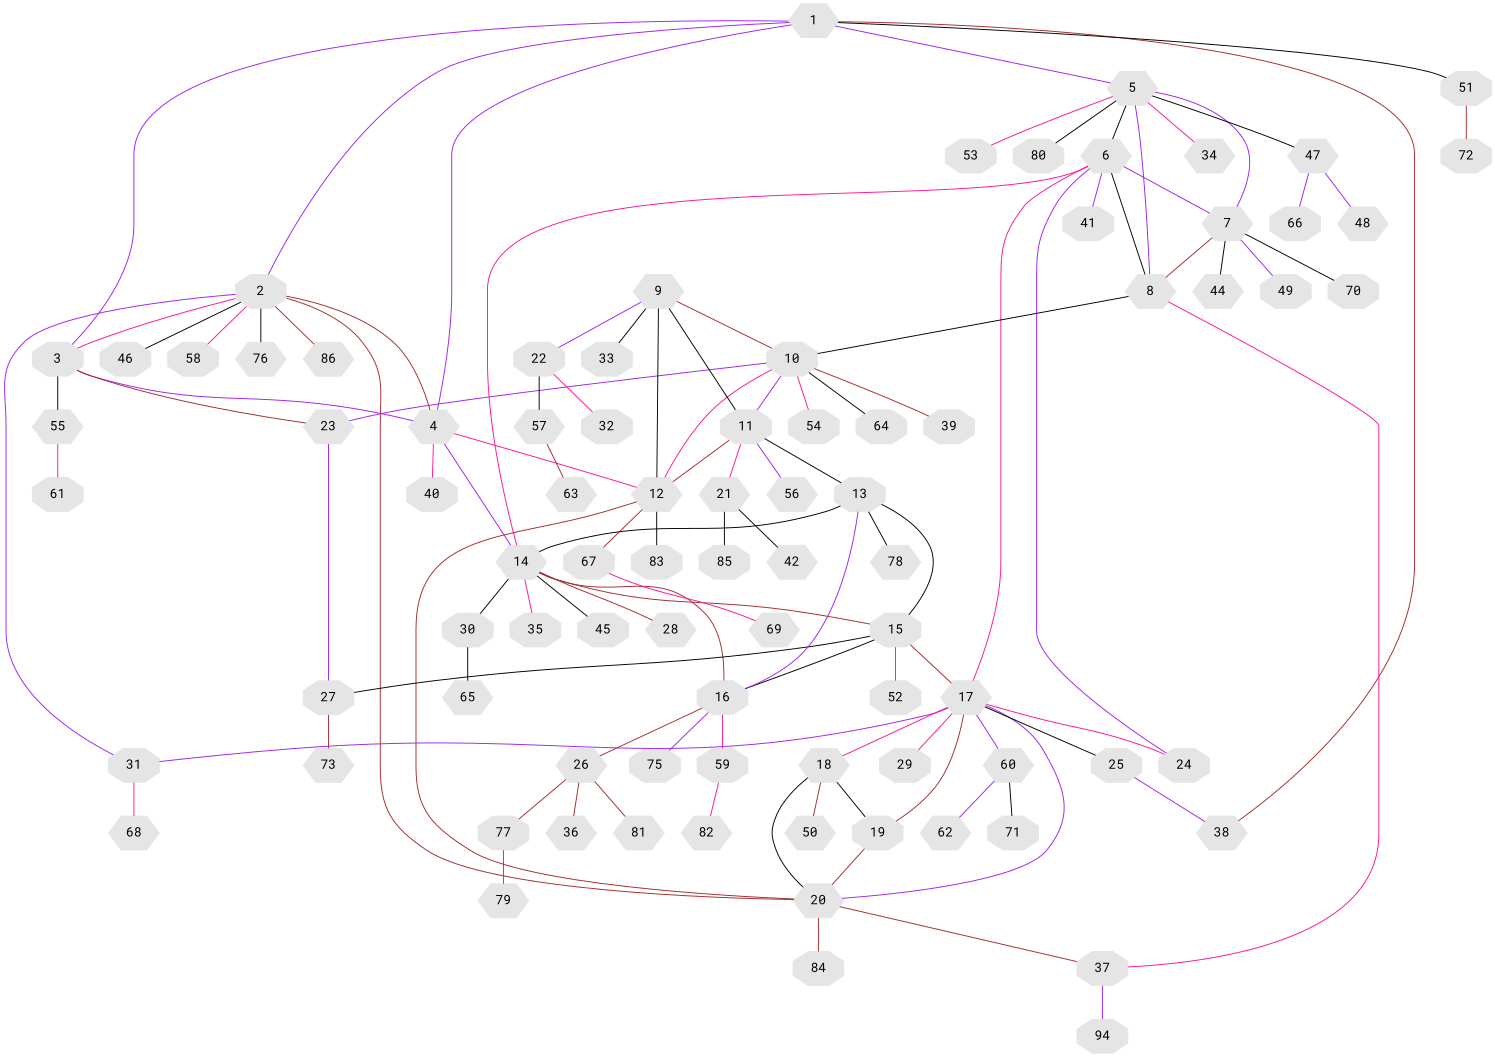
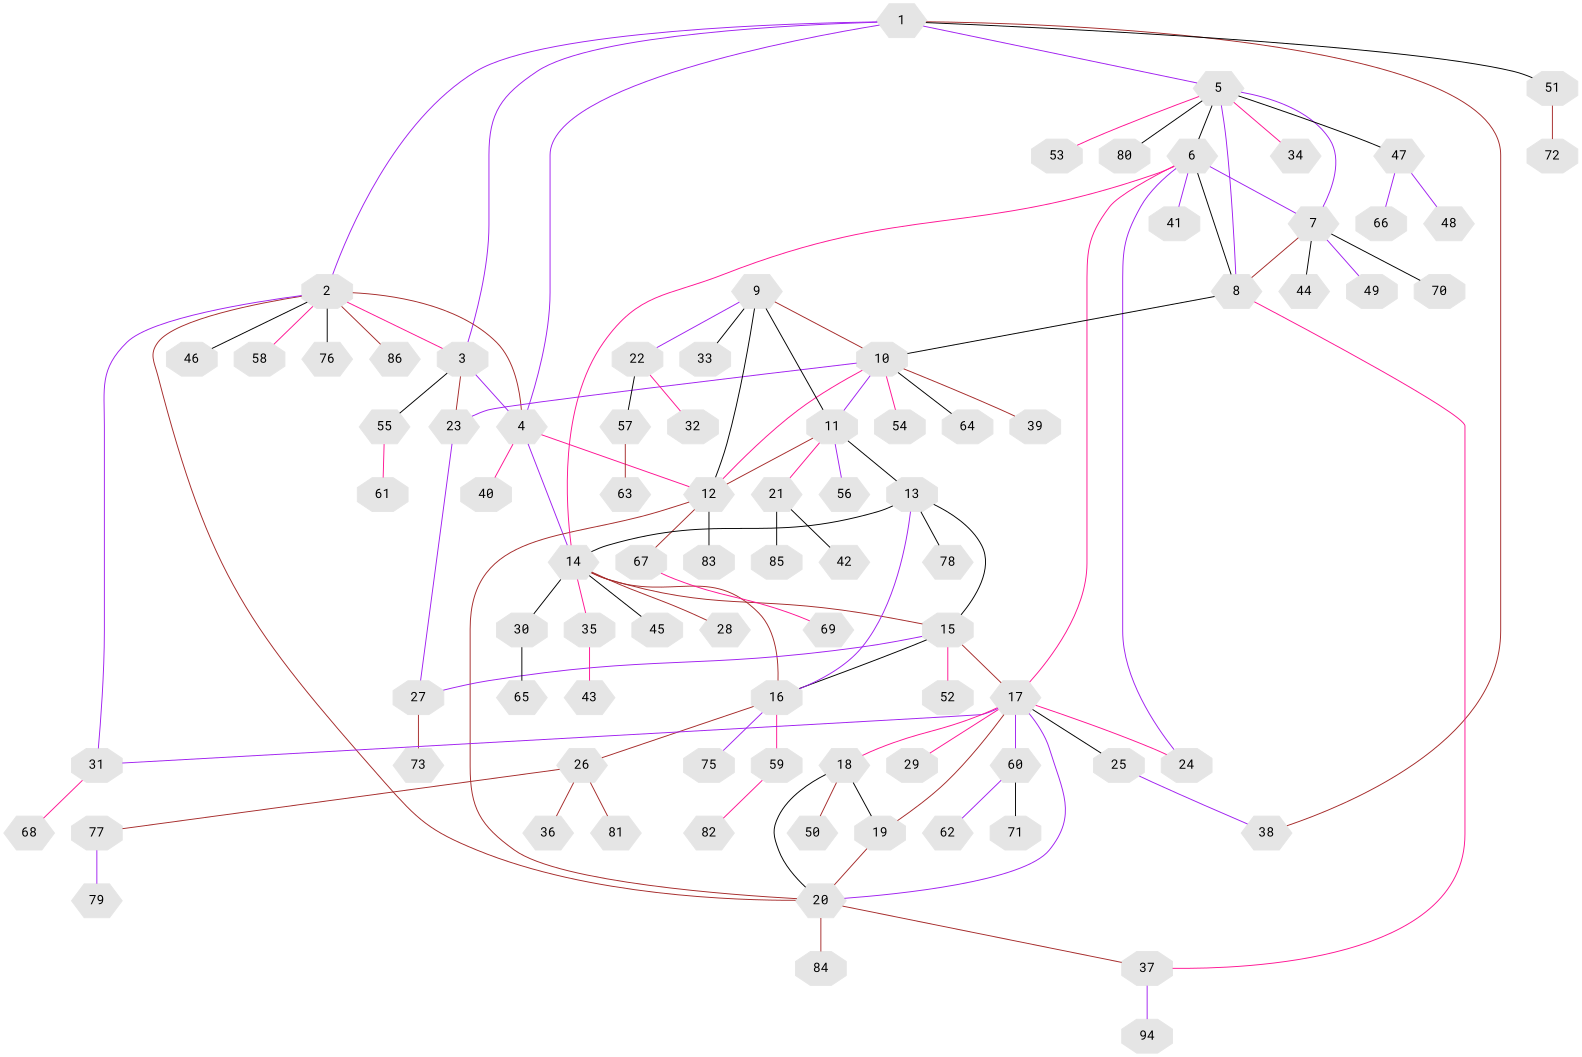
  graph {
    fontname="Roboto Mono"
    node [color=gray90 fontname="Roboto Mono" shape=octagon style=filled]
    edge [color=black fontname="Roboto Mono"]
    1 [shape=hexagon]
    2
    3
    4 [shape=hexagon]
    5 [shape=hexagon]
    38 [shape=hexagon]
    51
    20 [shape=hexagon]
    31
    46
    58
    76 [shape=hexagon]
    86 [shape=hexagon]
    23 [shape=hexagon]
    55 [shape=hexagon]
    12 [shape=hexagon]
    14 [shape=hexagon]
    40
    6 [shape=hexagon]
    7 [shape=hexagon]
    8 [shape=hexagon]
    34 [shape=hexagon]
    47 [shape=hexagon]
    53
    80
    72
    37
    84
    68 [shape=hexagon]
    27
    61
    67
    83
    15
    16
    28 [shape=hexagon]
    30
    35
    45
    17 [shape=hexagon]
    24
    41
    44 [shape=hexagon]
    49
    70
    10
    48 [shape=hexagon]
    66
    18 [shape=hexagon]
    19
    25
    29
    60 [shape=hexagon]
    11
    39
    54
    64
    n58 [label=94]
    9 [shape=hexagon]
    22
    33
    13
    21 [shape=hexagon]
    56 [shape=hexagon]
    32
    57 [shape=hexagon]
    78 [shape=hexagon]
    42 [shape=hexagon]
    85
    69 [shape=hexagon]
    52
    26 [shape=hexagon]
    59
    75
    65 [shape=hexagon]
+   43 [shape=hexagon]
    73 [shape=hexagon]
    36 [shape=hexagon]
    77
    81 [shape=hexagon]
    82 [shape=hexagon]
    50 [shape=hexagon]
    62 [shape=hexagon]
    71
    63 [shape=hexagon]
    79 [shape=hexagon]
    1 -- 2 [color=purple]
    1 -- 3 [color=purple]
    1 -- 4 [color=purple]
    1 -- 5 [color=purple]
    1 -- 38 [color=brown]
    1 -- 51
    2 -- 3 [color=deeppink]
    2 -- 4 [color=brown]
    2 -- 20 [color=brown]
    2 -- 31 [color=purple]
    2 -- 46
    2 -- 58 [color=deeppink]
    2 -- 76
    2 -- 86 [color=brown]
    3 -- 4 [color=purple]
    3 -- 23 [color=brown]
    3 -- 55
    4 -- 12 [color=deeppink]
    4 -- 14 [color=purple]
    4 -- 40 [color=deeppink]
    5 -- 6
    5 -- 7 [color=purple]
    5 -- 8 [color=purple]
    5 -- 34 [color=deeppink]
    5 -- 47
    5 -- 53 [color=deeppink]
    5 -- 80
    51 -- 72 [color=brown]
    20 -- 37 [color=brown]
    20 -- 84 [color=brown]
    31 -- 68 [color=deeppink]
    23 -- 27 [color=purple]
    55 -- 61 [color=deeppink]
    12 -- 20 [color=brown]
    12 -- 67 [color=brown]
    12 -- 83
    14 -- 15 [color=brown]
    14 -- 16 [color=brown]
    14 -- 28 [color=brown]
    14 -- 30
    14 -- 35 [color=deeppink]
    14 -- 45
    6 -- 14 [color=deeppink]
    6 -- 7 [color=purple]
    6 -- 8
    6 -- 17 [color=deeppink]
    6 -- 24 [color=purple]
    6 -- 41 [color=purple]
    7 -- 8 [color=brown]
    7 -- 44
    7 -- 49 [color=purple]
    7 -- 70
    8 -- 37 [color=deeppink]
    8 -- 10
    47 -- 48 [color=purple]
    47 -- 66 [color=purple]
    37 -- n58 [color=purple]
    27 -- 73 [color=brown]
    67 -- 69 [color=deeppink]
-   15 -- 27
+   15 -- 27 [color=purple]
    15 -- 16
    15 -- 17 [color=brown]
    15 -- 52 [color=deeppink]
    16 -- 26 [color=brown]
    16 -- 59 [color=deeppink]
    16 -- 75 [color=purple]
    30 -- 65
+   35 -- 43 [color=deeppink]
    17 -- 20 [color=purple]
    17 -- 31 [color=purple]
    17 -- 24 [color=deeppink]
    17 -- 18 [color=deeppink]
    17 -- 19 [color=brown]
    17 -- 25
    17 -- 29 [color=deeppink]
    17 -- 60 [color=purple]
    10 -- 23 [color=purple]
    10 -- 12 [color=deeppink]
    10 -- 11 [color=purple]
    10 -- 39 [color=brown]
    10 -- 54 [color=deeppink]
    10 -- 64
    18 -- 20
    18 -- 19
    18 -- 50 [color=brown]
    19 -- 20 [color=brown]
    25 -- 38 [color=purple]
    60 -- 62 [color=purple]
    60 -- 71
    11 -- 12 [color=brown]
    11 -- 13
    11 -- 21 [color=deeppink]
    11 -- 56 [color=purple]
    9 -- 12
    9 -- 10 [color=brown]
    9 -- 11
    9 -- 22 [color=purple]
    9 -- 33
    22 -- 32 [color=deeppink]
    22 -- 57
    13 -- 14
    13 -- 15
    13 -- 16 [color=purple]
    13 -- 78
    21 -- 42
    21 -- 85
    57 -- 63 [color=brown]
    26 -- 36 [color=brown]
    26 -- 77 [color=brown]
    26 -- 81 [color=brown]
    59 -- 82 [color=deeppink]
    77 -- 79 [color=purple]
  }
